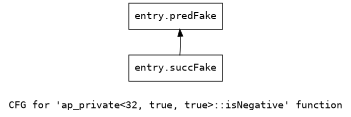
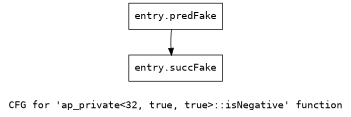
  digraph {
    label="CFG for 'ap_private\<32, true, true\>::isNegative' function"
    fontname="DejaVu Sans Mono"
    node [shape=record fontname="DejaVu Sans Mono"]
    n1 [label="{entry.predFake}"]
    n2 [filename="/home/omerfaruk/tools/Xilinx/Vitis_HLS/2023.2/include/etc/ap_private.h" label="{entry.succFake}" linenumber=1742]
-   n2 -> n1 [execusionnum=3 filename="/home/omerfaruk/tools/Xilinx/Vitis_HLS/2023.2/include/etc/ap_private.h" fontname="DejaVu Sans Mono"]
+   n1 -> n2 [execusionnum=3 filename="/home/omerfaruk/tools/Xilinx/Vitis_HLS/2023.2/include/etc/ap_private.h" fontname="DejaVu Sans Mono"]
  }
